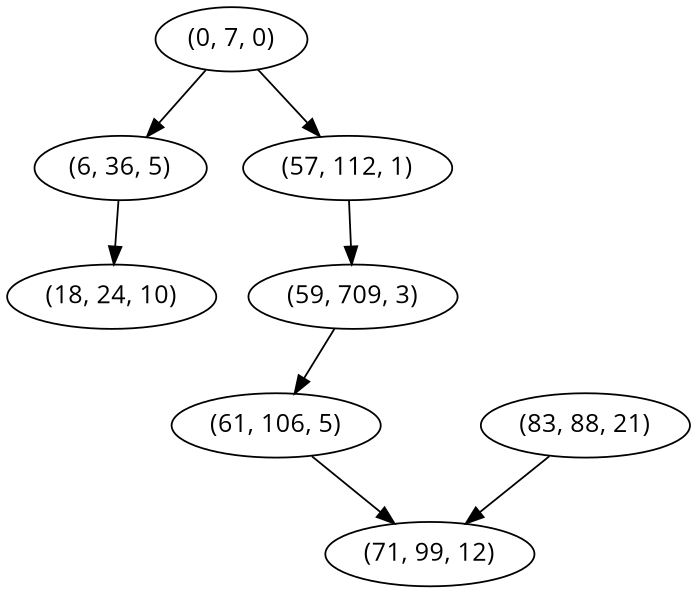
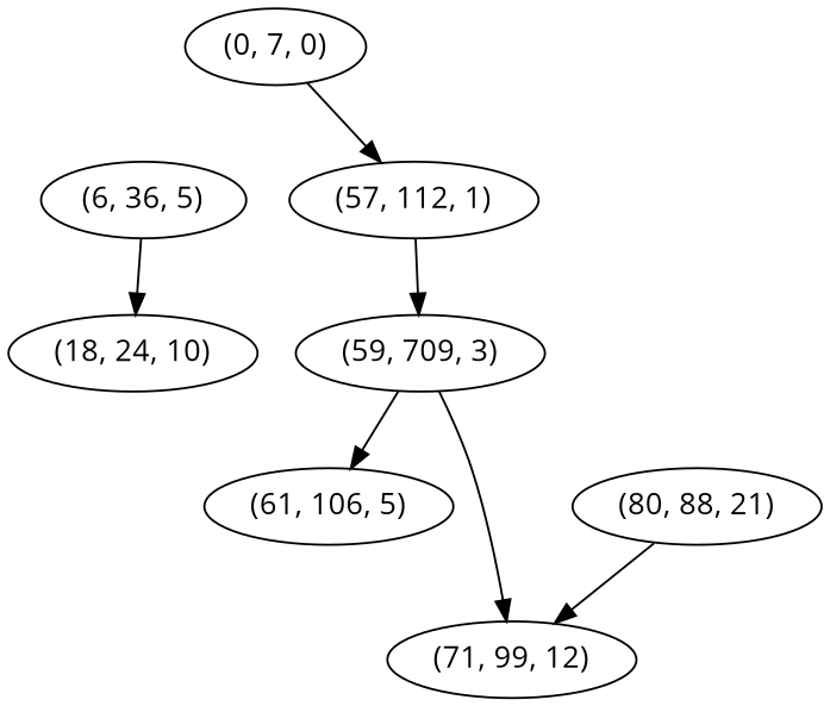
  digraph {
    fontname="Open Sans"
    node [fontname="Open Sans"]
    edge [fontname="Open Sans"]
    n1 [label="(0, 7, 0)"]
    "(6, 36, 5)"
    "(57, 112, 1)"
    "(18, 24, 10)"
    n5 [label="(59, 709, 3)"]
    "(61, 106, 5)"
    "(71, 99, 12)"
-   "(80, 88, 21)" [label="(83, 88, 21)"]
-   n1 -> "(6, 36, 5)"
+   "(80, 88, 21)"
    n1 -> "(57, 112, 1)"
    "(6, 36, 5)" -> "(18, 24, 10)"
    "(57, 112, 1)" -> n5
    n5 -> "(61, 106, 5)"
-   "(61, 106, 5)" -> "(71, 99, 12)"
+   n5 -> "(71, 99, 12)"
    "(80, 88, 21)" -> "(71, 99, 12)"
  }
